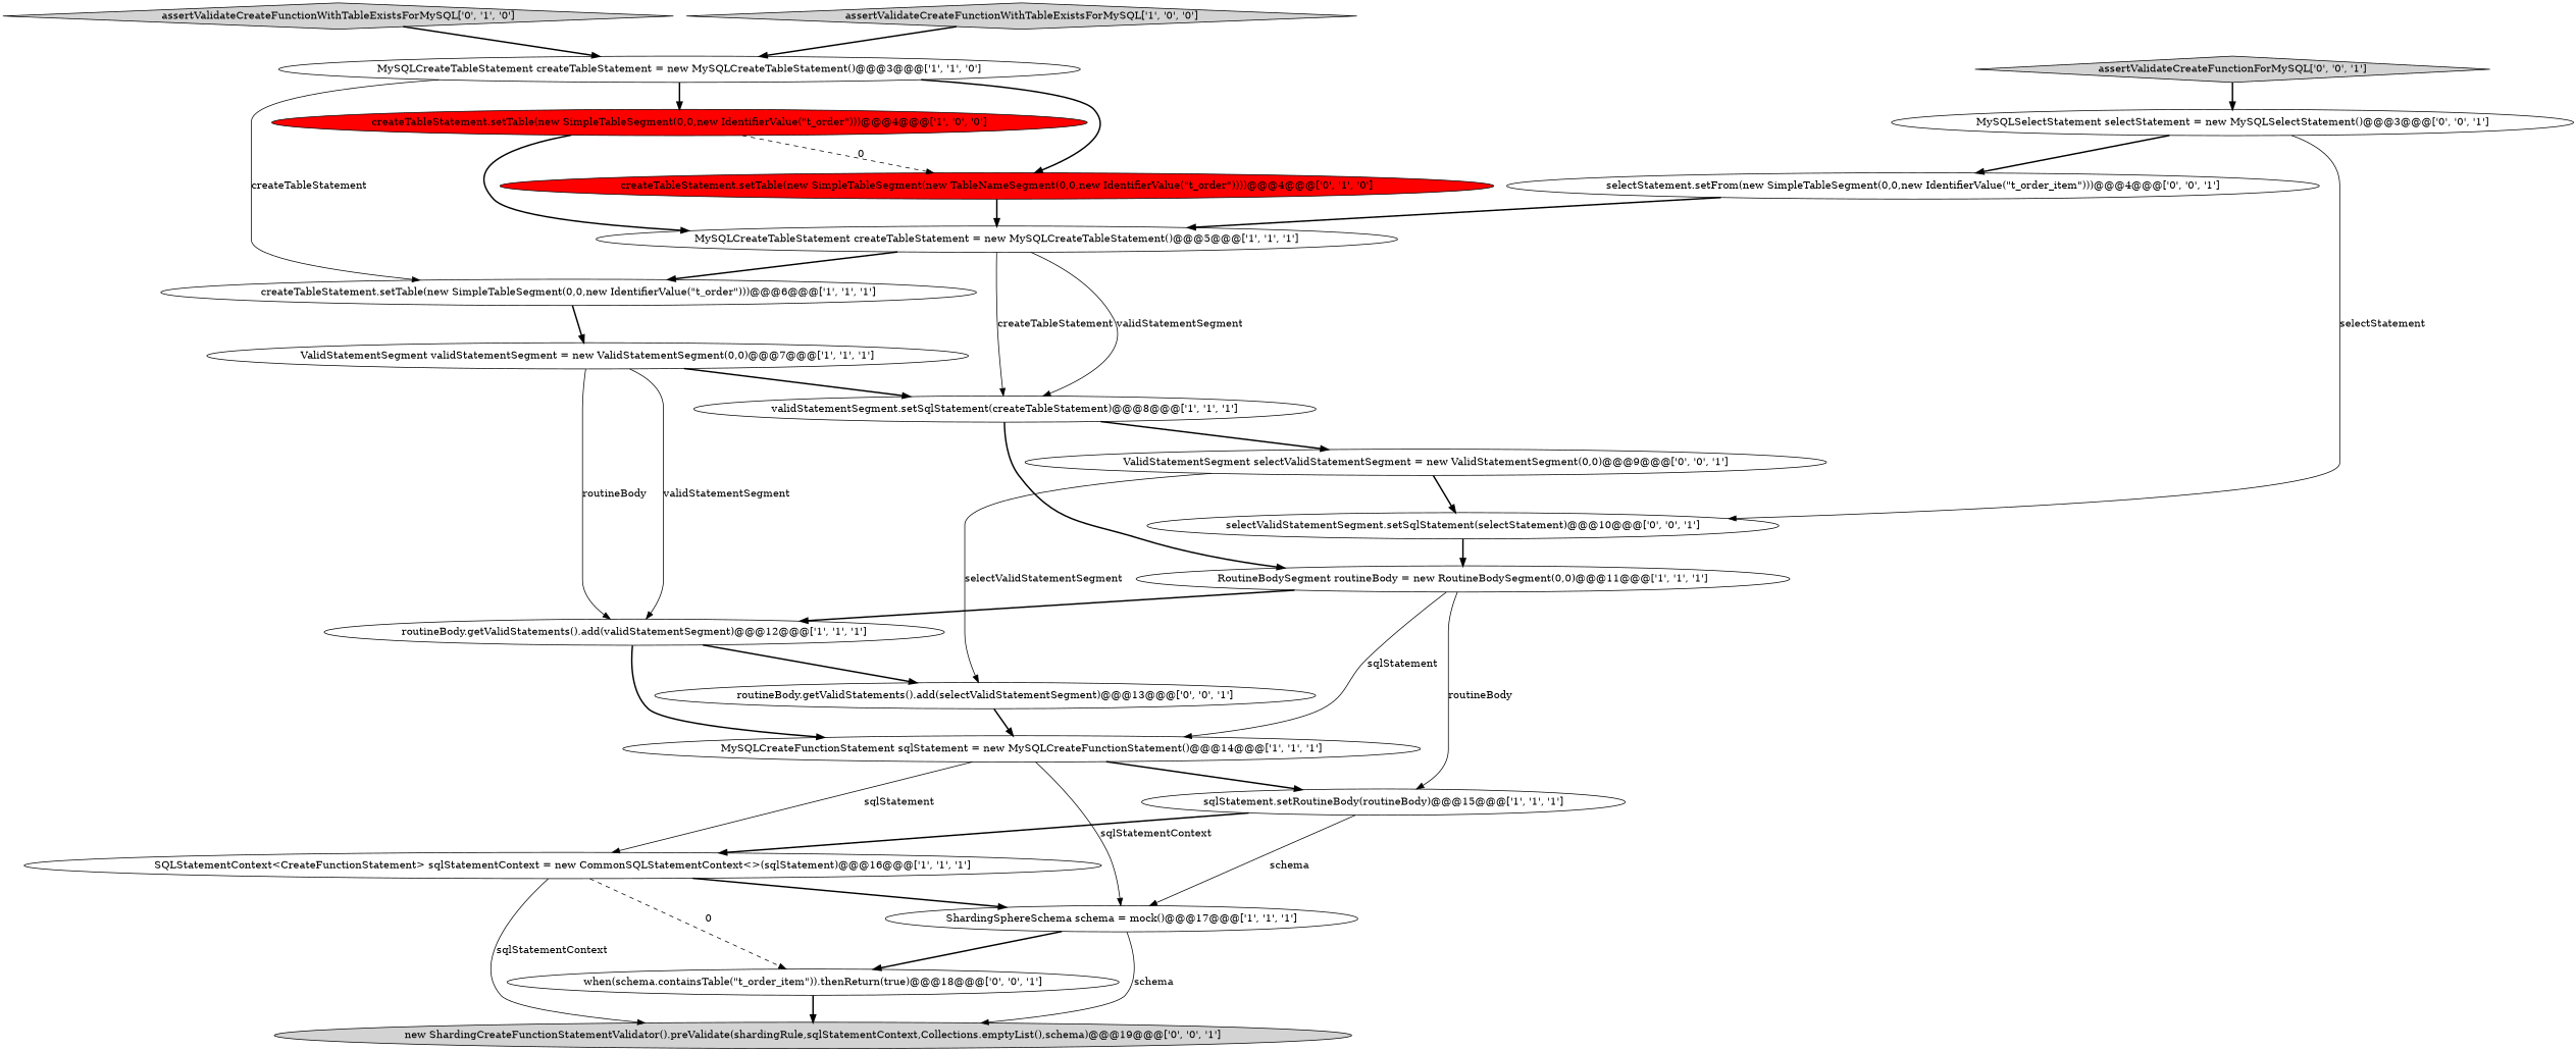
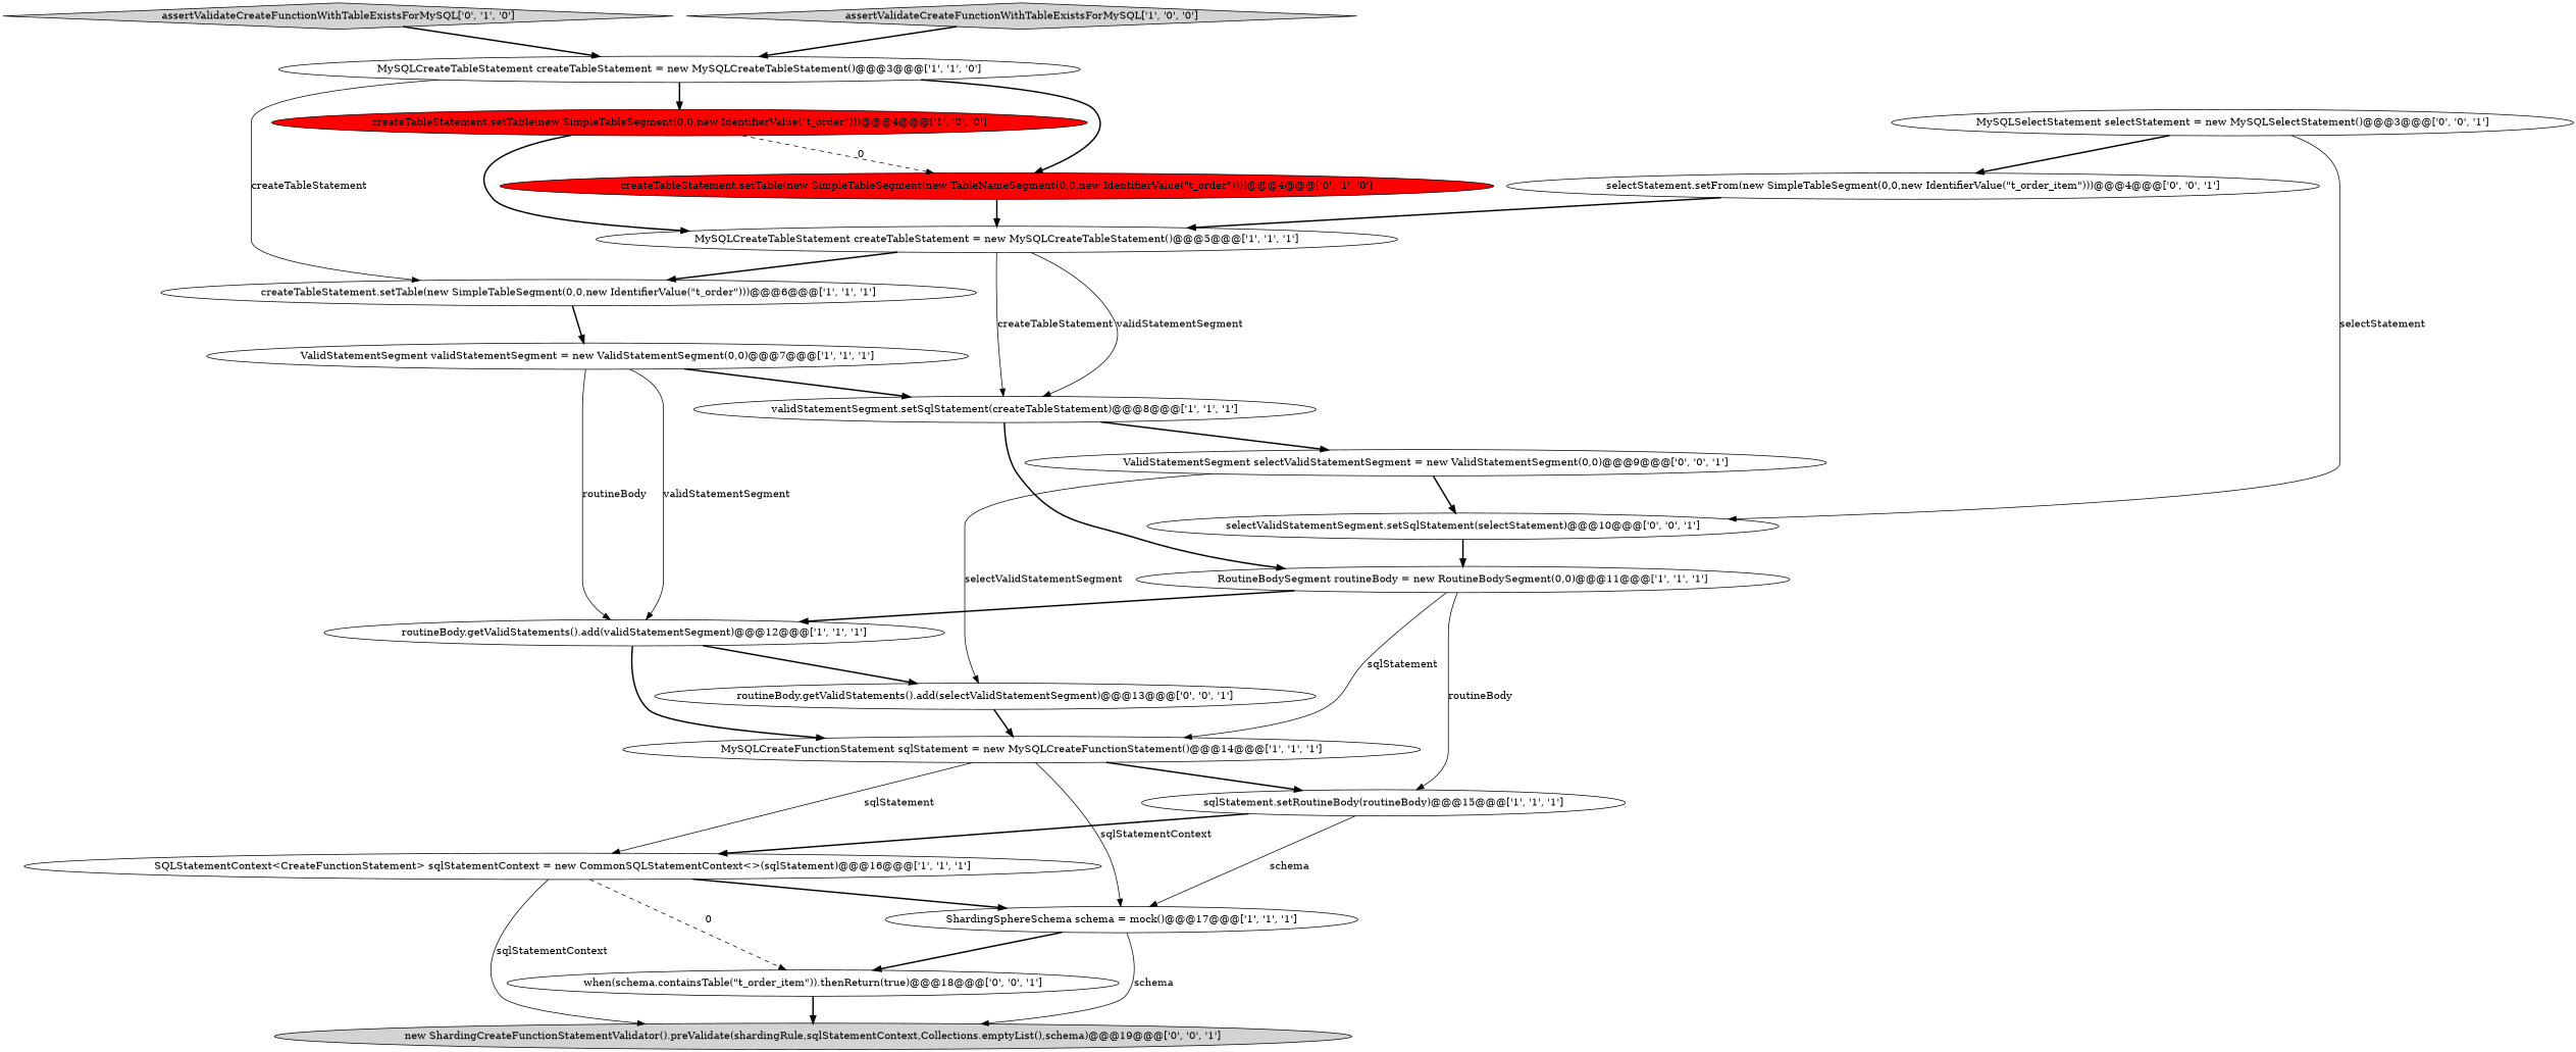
  digraph {
    node [fillcolor=white shape=ellipse style=filled]
    edge [style=bold]
    n1 [label="when(schema.containsTable(\"t_order_item\")).thenReturn(true)@@@18@@@['0', '0', '1']"]
    n2 [fillcolor=lightgray label="new ShardingCreateFunctionStatementValidator().preValidate(shardingRule,sqlStatementContext,Collections.emptyList(),schema)@@@19@@@['0', '0', '1']"]
    n3 [label="MySQLCreateTableStatement createTableStatement = new MySQLCreateTableStatement()@@@3@@@['1', '1', '0']"]
    n4 [fillcolor=red label="createTableStatement.setTable(new SimpleTableSegment(0,0,new IdentifierValue(\"t_order\")))@@@4@@@['1', '0', '0']"]
    n5 [label="createTableStatement.setTable(new SimpleTableSegment(0,0,new IdentifierValue(\"t_order\")))@@@6@@@['1', '1', '1']"]
    n6 [fillcolor=red label="createTableStatement.setTable(new SimpleTableSegment(new TableNameSegment(0,0,new IdentifierValue(\"t_order\"))))@@@4@@@['0', '1', '0']"]
    n7 [fillcolor=lightgray label="assertValidateCreateFunctionWithTableExistsForMySQL['0', '1', '0']" shape=diamond]
    n8 [fillcolor=lightgray label="assertValidateCreateFunctionWithTableExistsForMySQL['1', '0', '0']" shape=diamond]
    n9 [label="routineBody.getValidStatements().add(validStatementSegment)@@@12@@@['1', '1', '1']"]
    n10 [label="routineBody.getValidStatements().add(selectValidStatementSegment)@@@13@@@['0', '0', '1']"]
    n11 [label="MySQLCreateFunctionStatement sqlStatement = new MySQLCreateFunctionStatement()@@@14@@@['1', '1', '1']"]
    n12 [label="ShardingSphereSchema schema = mock()@@@17@@@['1', '1', '1']"]
    n13 [label="RoutineBodySegment routineBody = new RoutineBodySegment(0,0)@@@11@@@['1', '1', '1']"]
    n14 [label="sqlStatement.setRoutineBody(routineBody)@@@15@@@['1', '1', '1']"]
    n15 [label="ValidStatementSegment selectValidStatementSegment = new ValidStatementSegment(0,0)@@@9@@@['0', '0', '1']"]
    n16 [label="selectValidStatementSegment.setSqlStatement(selectStatement)@@@10@@@['0', '0', '1']"]
    n17 [label="MySQLCreateTableStatement createTableStatement = new MySQLCreateTableStatement()@@@5@@@['1', '1', '1']"]
    n18 [label="SQLStatementContext<CreateFunctionStatement> sqlStatementContext = new CommonSQLStatementContext<>(sqlStatement)@@@16@@@['1', '1', '1']"]
    n19 [label="MySQLSelectStatement selectStatement = new MySQLSelectStatement()@@@3@@@['0', '0', '1']"]
    n20 [label="selectStatement.setFrom(new SimpleTableSegment(0,0,new IdentifierValue(\"t_order_item\")))@@@4@@@['0', '0', '1']"]
    n21 [label="ValidStatementSegment validStatementSegment = new ValidStatementSegment(0,0)@@@7@@@['1', '1', '1']"]
    n22 [label="validStatementSegment.setSqlStatement(createTableStatement)@@@8@@@['1', '1', '1']"]
-   n23 [fillcolor=lightgray label="assertValidateCreateFunctionForMySQL['0', '0', '1']" shape=diamond]
    n1 -> n2
    n3 -> n4
    n3 -> n5 [label=createTableStatement style=solid]
    n3 -> n6
    n4 -> n6 [label=0 style=dashed]
    n4 -> n17
    n5 -> n21
    n6 -> n17
    n7 -> n3
    n8 -> n3
    n9 -> n10
    n9 -> n11
    n10 -> n11
    n11 -> n12 [label=sqlStatementContext style=solid]
    n11 -> n14
    n11 -> n18 [label=sqlStatement style=solid]
    n12 -> n1
    n12 -> n2 [label=schema style=solid]
    n13 -> n9
    n13 -> n11 [label=sqlStatement style=solid]
    n13 -> n14 [label=routineBody style=solid]
    n14 -> n12 [label=schema style=solid]
    n14 -> n18
    n15 -> n10 [label=selectValidStatementSegment style=solid]
    n15 -> n16
    n16 -> n13
    n17 -> n5
    n17 -> n22 [label=createTableStatement style=solid]
    n17 -> n22 [label=validStatementSegment style=solid]
    n18 -> n1 [label=0 style=dashed]
    n18 -> n2 [label=sqlStatementContext style=solid]
    n18 -> n12
    n19 -> n16 [label=selectStatement style=solid]
    n19 -> n20
    n20 -> n17
    n21 -> n9 [label=validStatementSegment style=solid]
    n21 -> n9 [label=routineBody style=solid]
    n21 -> n22
    n22 -> n13
    n22 -> n15
-   n23 -> n19
  }
